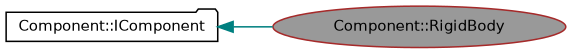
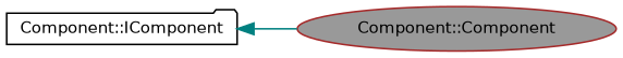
  digraph {
    rankdir=LR
    node [fontname=Helvetica fontsize=10 style=filled]
-   n1 [color=brown fillcolor=grey60 fontcolor=black height=0.2 label="Component::RigidBody" shape=ellipse width=0.4]
+   n1 [color=brown fillcolor=grey60 fontcolor=black height=0.2 label="Component::Component" shape=ellipse width=0.4]
    n2 [color=black fillcolor=white height=0.2 label="Component::IComponent" shape=folder width=0.4]
    n2 -> n1 [color=teal dir=back fontname=Helvetica fontsize=10 labelfontname=Helvetica labelfontsize=10 style=solid]
  }
